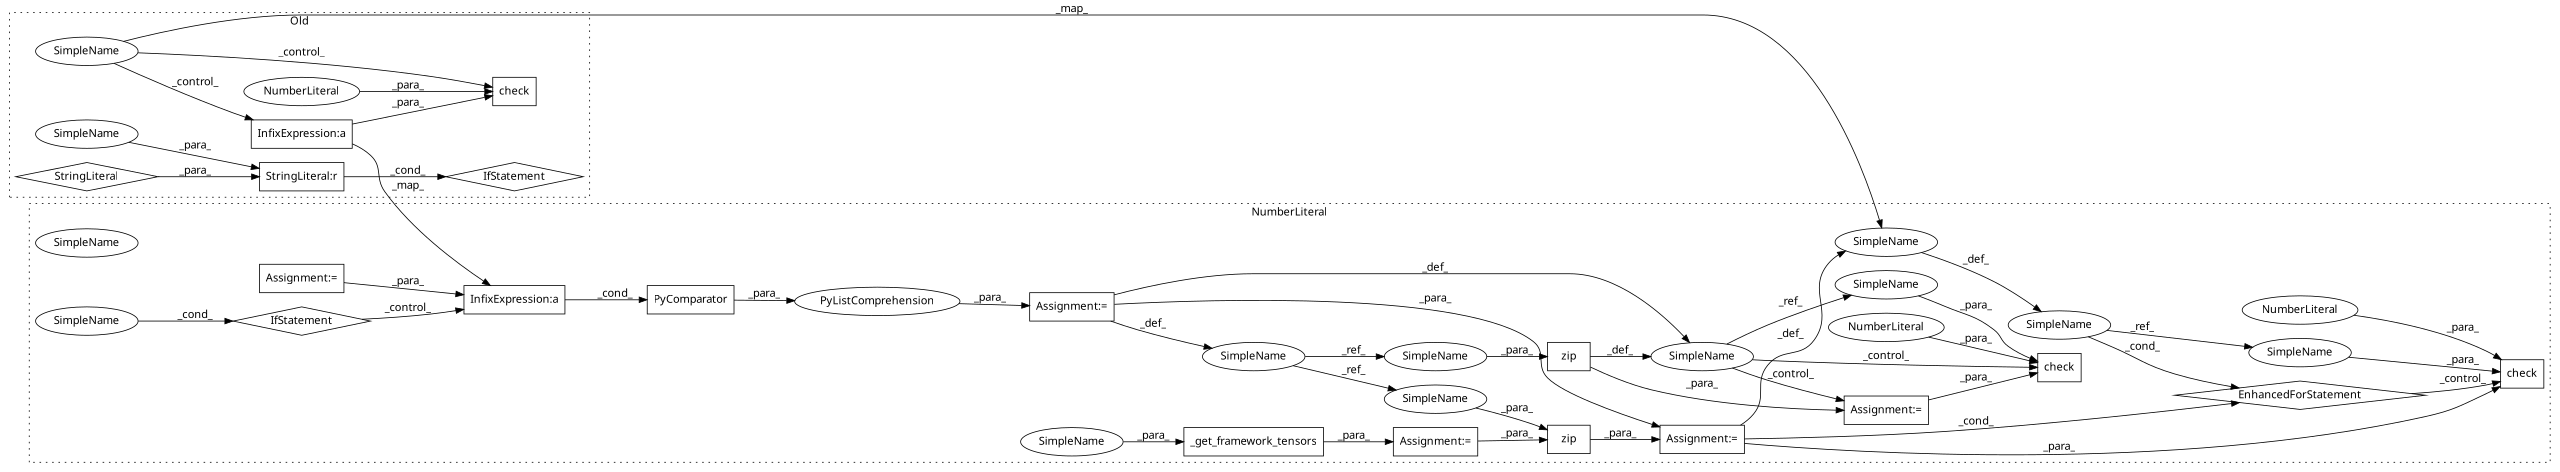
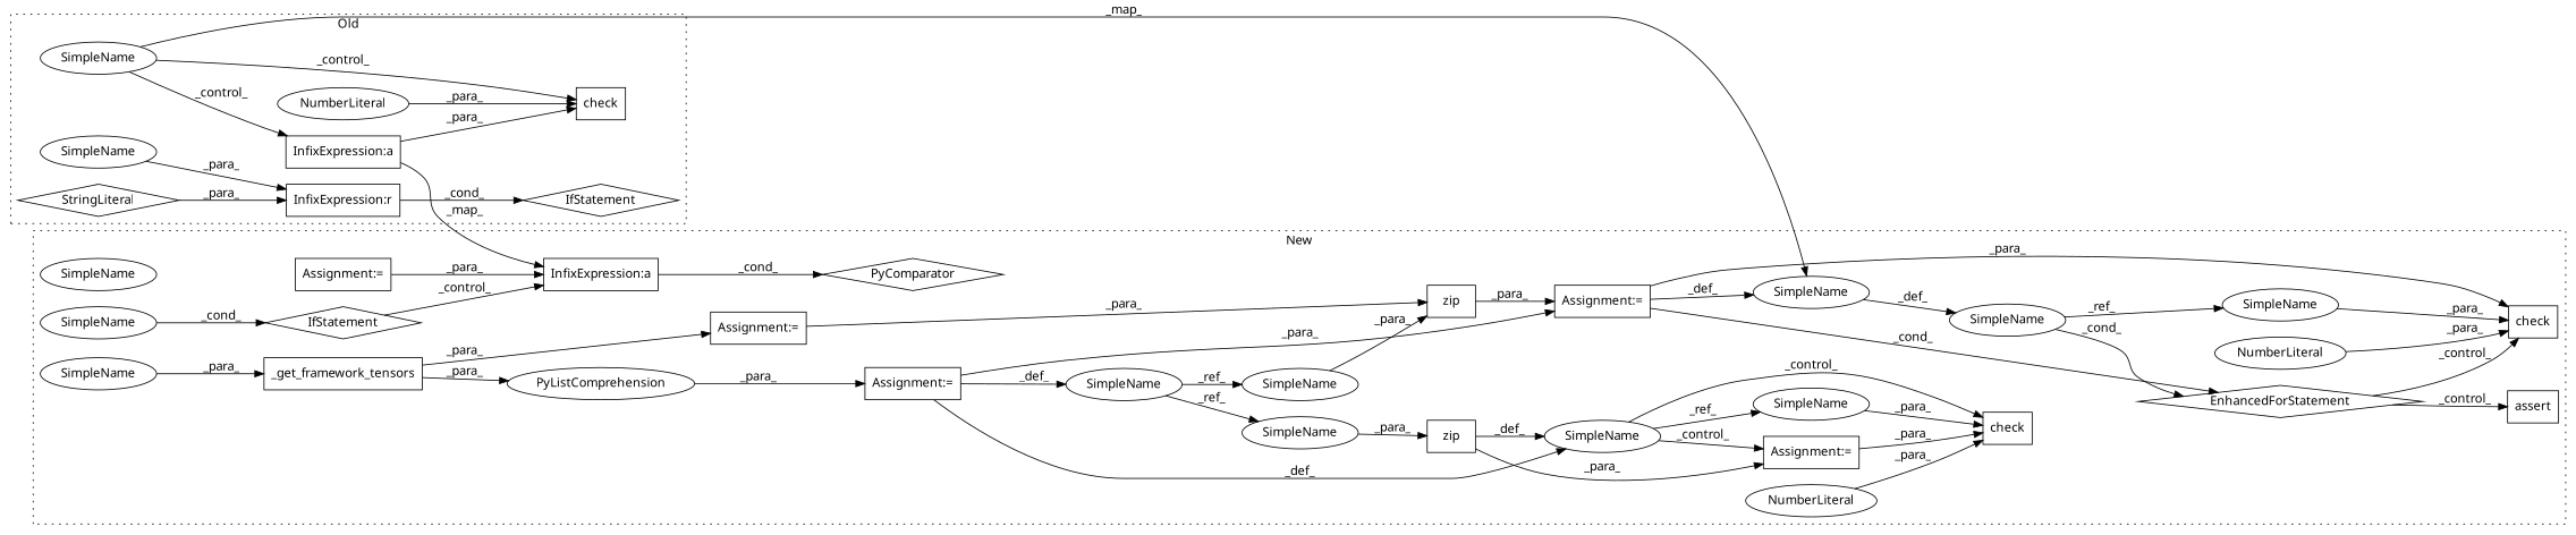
  digraph {
    fontname="Noto Sans"
    rankdir=LR
    node [a=42 fontname="Noto Sans" l=1 s=3134 shape=ellipse]
    edge [fontname="Noto Sans"]
    n1 [a=25 l=3 label=IfStatement s=2374 shape=diamond]
-   n2 [a=27 l=4 label="StringLiteral:r" s=2364 shape=box]
+   n2 [a=27 l=4 label="InfixExpression:r" s=2364 shape=box]
    n3 [a=45 l=5 label=StringLiteral s=2368 shape=diamond]
    n4 [a=32 l="6,1" label=check s="2565,2622" shape=box]
    n5 [a=34 label=NumberLiteral s=2621]
    n6 [a=27 l=3 label="InfixExpression:a" s=2578 shape=box]
    n7 [label=SimpleName s=2498]
    n8 [l=2 label=SimpleName s=2362]
    n9 [a=32 l="6,1" label=check s="3579,3592" shape=box]
    n10 [a=34 label=NumberLiteral s=3591]
    n11 [a=7 label="Assignment:=" s=3555 shape=box]
+   n12 [a=6 l=7 label=assert s=3810 shape=box]
    n13 [a=32 l="4,1" label=zip s="3524,3539" shape=box]
    n14 [label=SimpleName s=3740]
    n15 [a=70 l="69,2" label=EnhancedForStatement s="3665,3771" shape=diamond]
    n16 [a=32 l="4,1" label=zip s="3744,3770" shape=box]
    n17 [l=8 label=SimpleName s=3000]
    n18 [label=SimpleName s=3520]
    n19 [a=32 l="6,1" label=check s="3870,3883" shape=box]
    n20 [a=34 label=NumberLiteral s=3882]
    n21 [a=109 l=140 label=PyListComprehension s=3020]
-   n22 [a=113 l=18 label=PyComparator shape=box]
+   n22 [a=113 l=18 label=PyComparator shape=diamond]
    n23 [a=27 l=3 label="InfixExpression:a" s=3024 shape=box]
    n24 [label=SimpleName s=3726]
    n25 [a=25 l=18 label=IfStatement shape=diamond]
    n26 [l=5 label=SimpleName s=3147]
    n27 [a=7 l="69,2" label="Assignment:=" s="3665,3771" shape=box]
    n28 [a=7 l=12 label="Assignment:=" s=3008 shape=box]
    n29 [a=7 l=18 label="Assignment:=" shape=box]
    n30 [a=7 label="Assignment:=" s=3622 shape=box]
    n31 [a=32 l="23,1" label=_get_framework_tensors s="3628,3656" shape=box]
    n32 [label=SimpleName s=3589]
    n33 [l=5 label=SimpleName s=3147]
    n34 [l=8 label=SimpleName s=3762]
    n35 [l=8 label=SimpleName s=3531]
    n36 [label=SimpleName s=3880]
    n37 [l=2 label=SimpleName s=3654]
    subgraph cluster_1 {
      label=Old
      style=dotted
      n1
      n2
      n3
      n4
      n5
      n6
      n7
      n8
    }
    subgraph cluster_2 {
-     label=NumberLiteral
+     label=New
      style=dotted
      n9
      n10
      n11
+     n12
      n13
      n14
      n15
      n16
      n17
      n18
      n19
      n20
      n21
      n22
      n23
      n24
      n25
      n26
      n27
      n28
      n29
      n30
      n31
      n32
      n33
      n34
      n35
      n36
      n37
    }
    n2 -> n1 [label=_cond_]
    n3 -> n2 [label=_para_]
    n5 -> n4 [label=_para_]
    n6 -> n4 [label=_para_]
    n6 -> n23 [label=_map_]
    n7 -> n4 [label=_control_]
    n7 -> n6 [label=_control_]
    n7 -> n24 [label=_map_]
    n8 -> n2 [label=_para_]
    n10 -> n9 [label=_para_]
    n11 -> n9 [label=_para_]
    n13 -> n11 [label=_para_]
    n13 -> n18 [label=_def_]
    n14 -> n15 [label=_cond_]
    n14 -> n36 [label=_ref_]
+   n15 -> n12 [label=_control_]
    n15 -> n19 [label=_control_]
    n16 -> n27 [label=_para_]
    n17 -> n34 [label=_ref_]
    n17 -> n35 [label=_ref_]
    n18 -> n9 [label=_control_]
    n18 -> n11 [label=_control_]
    n18 -> n32 [label=_ref_]
    n20 -> n19 [label=_para_]
    n21 -> n28 [label=_para_]
-   n22 -> n21 [label=_para_]
+   n31 -> n21 [label=_para_]
    n23 -> n22 [label=_cond_]
    n24 -> n14 [label=_def_]
    n25 -> n23 [label=_control_]
    n27 -> n15 [label=_cond_]
    n27 -> n19 [label=_para_]
    n27 -> n24 [label=_def_]
    n28 -> n17 [label=_def_]
    n28 -> n18 [label=_def_]
    n28 -> n27 [label=_para_]
    n29 -> n23 [label=_para_]
    n30 -> n16 [label=_para_]
    n31 -> n30 [label=_para_]
    n32 -> n9 [label=_para_]
    n33 -> n25 [label=_cond_]
    n34 -> n16 [label=_para_]
    n35 -> n13 [label=_para_]
    n36 -> n19 [label=_para_]
    n37 -> n31 [label=_para_]
  }
